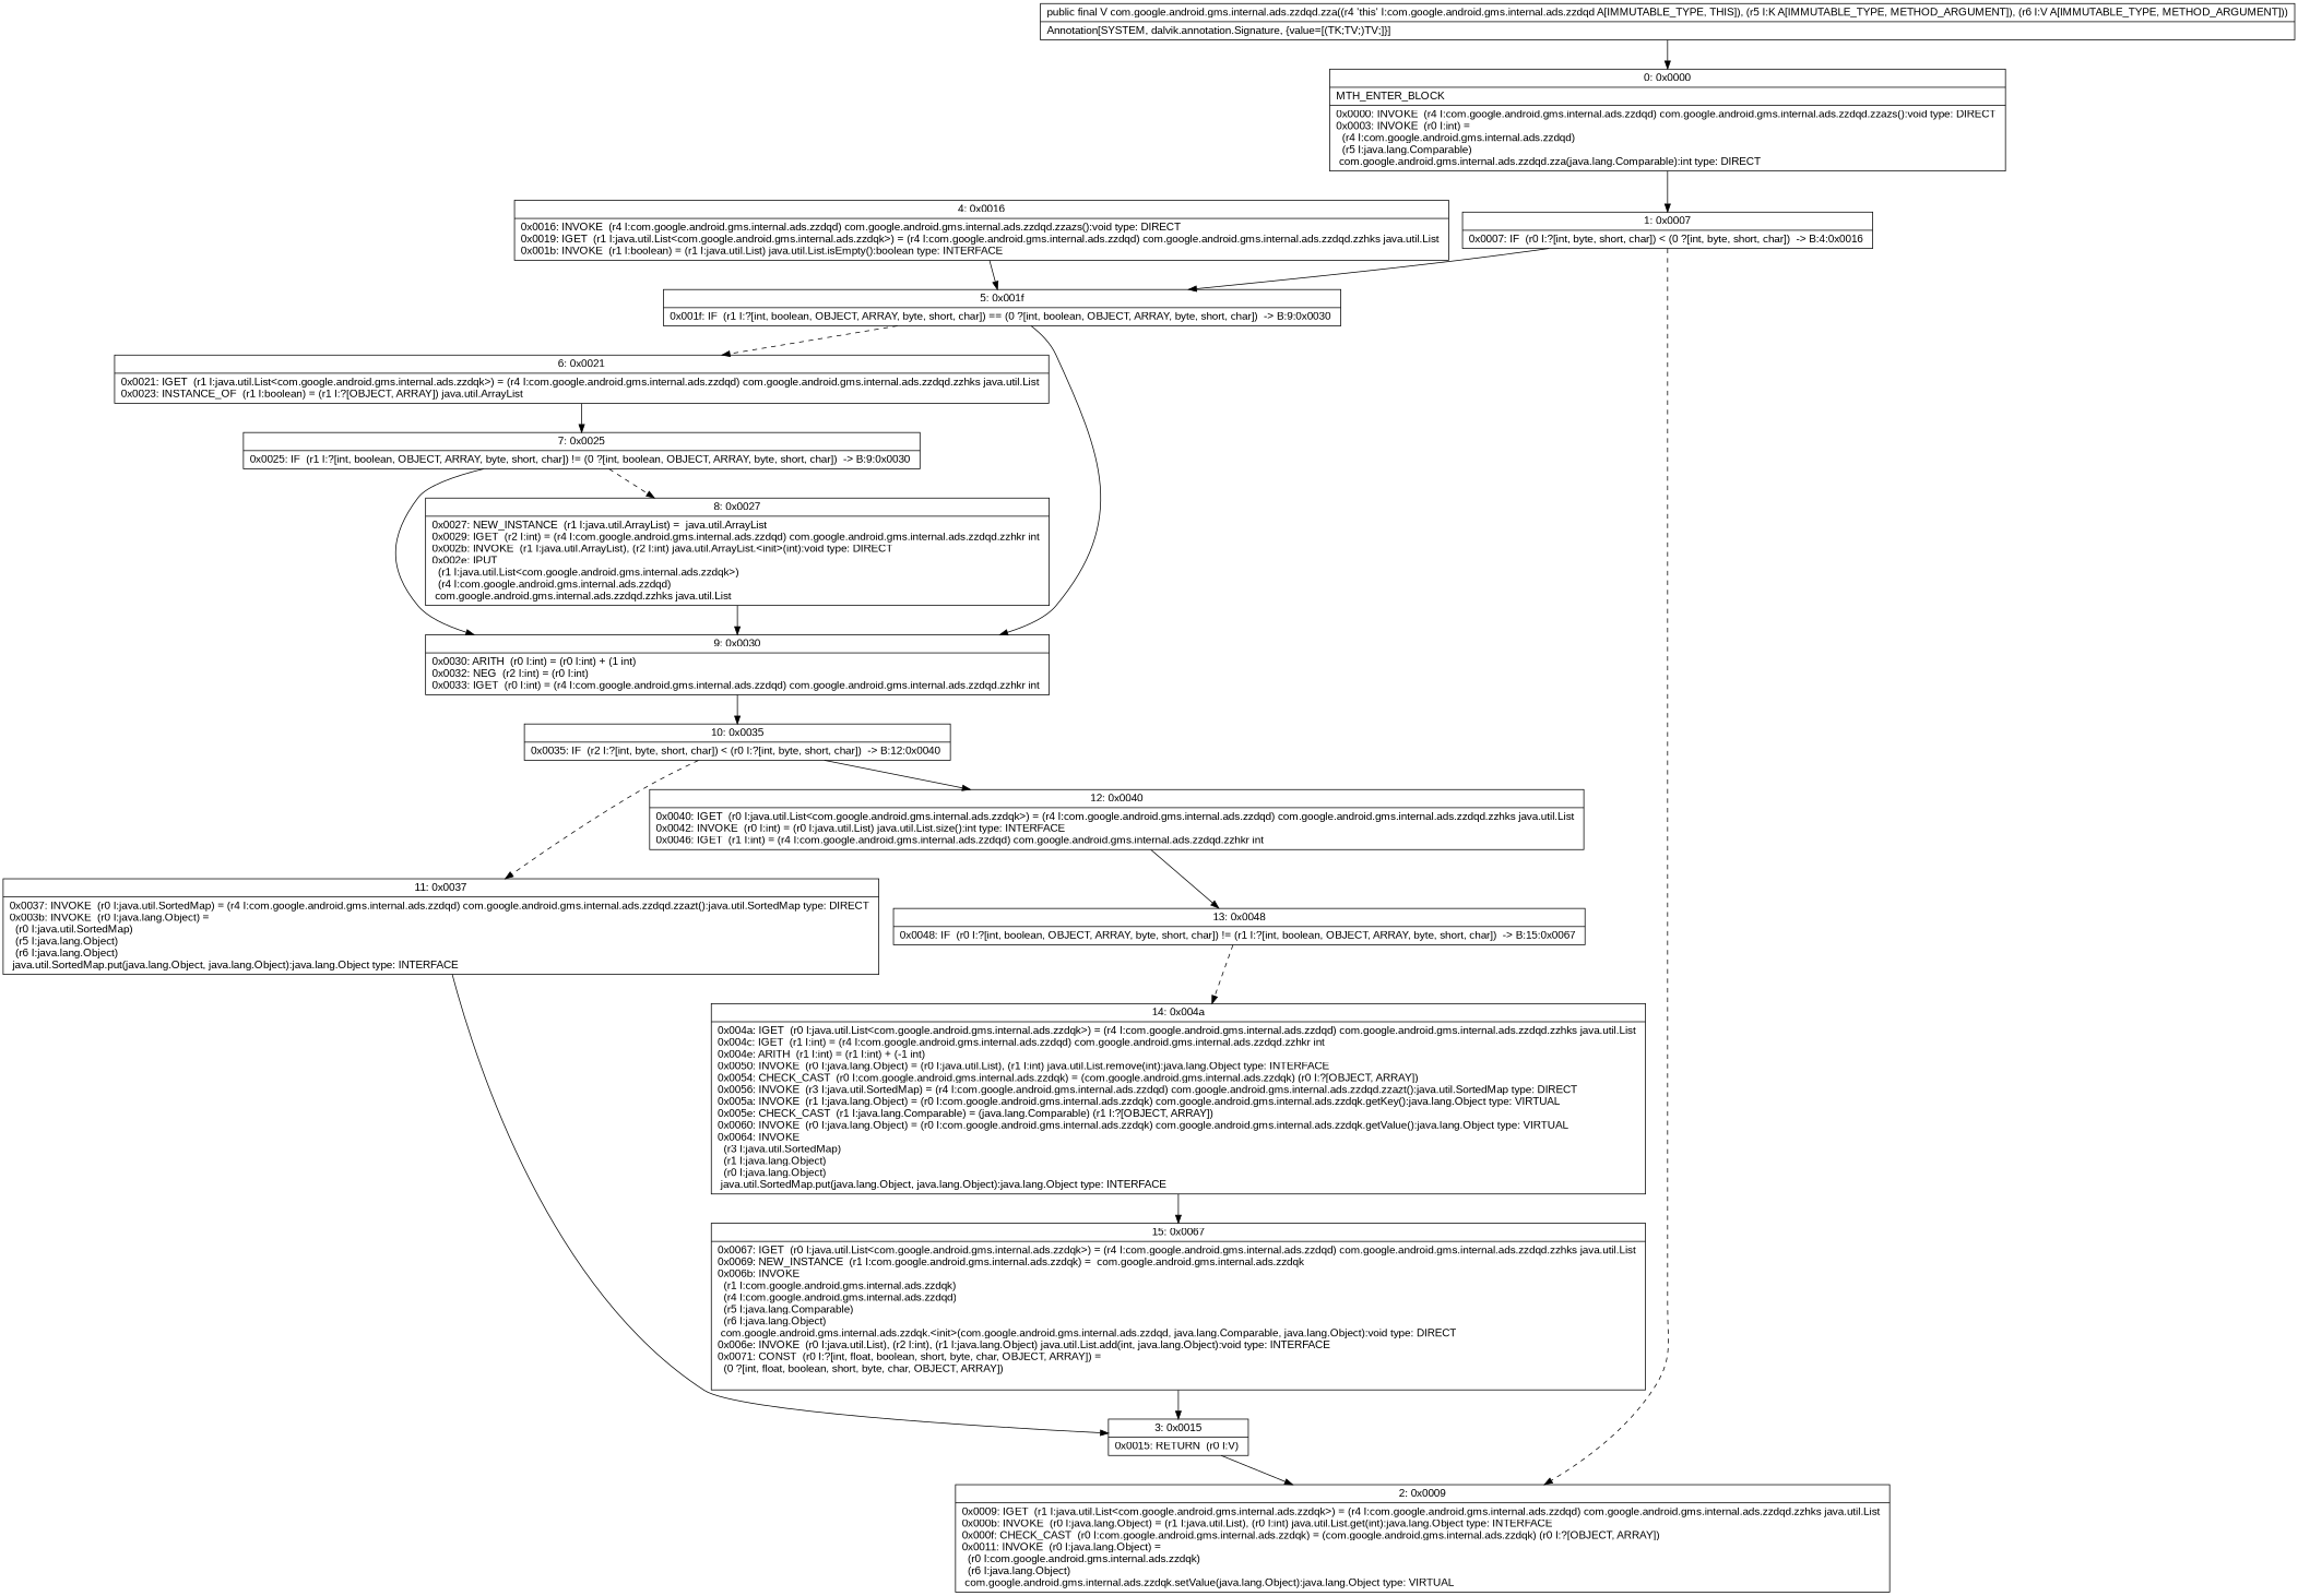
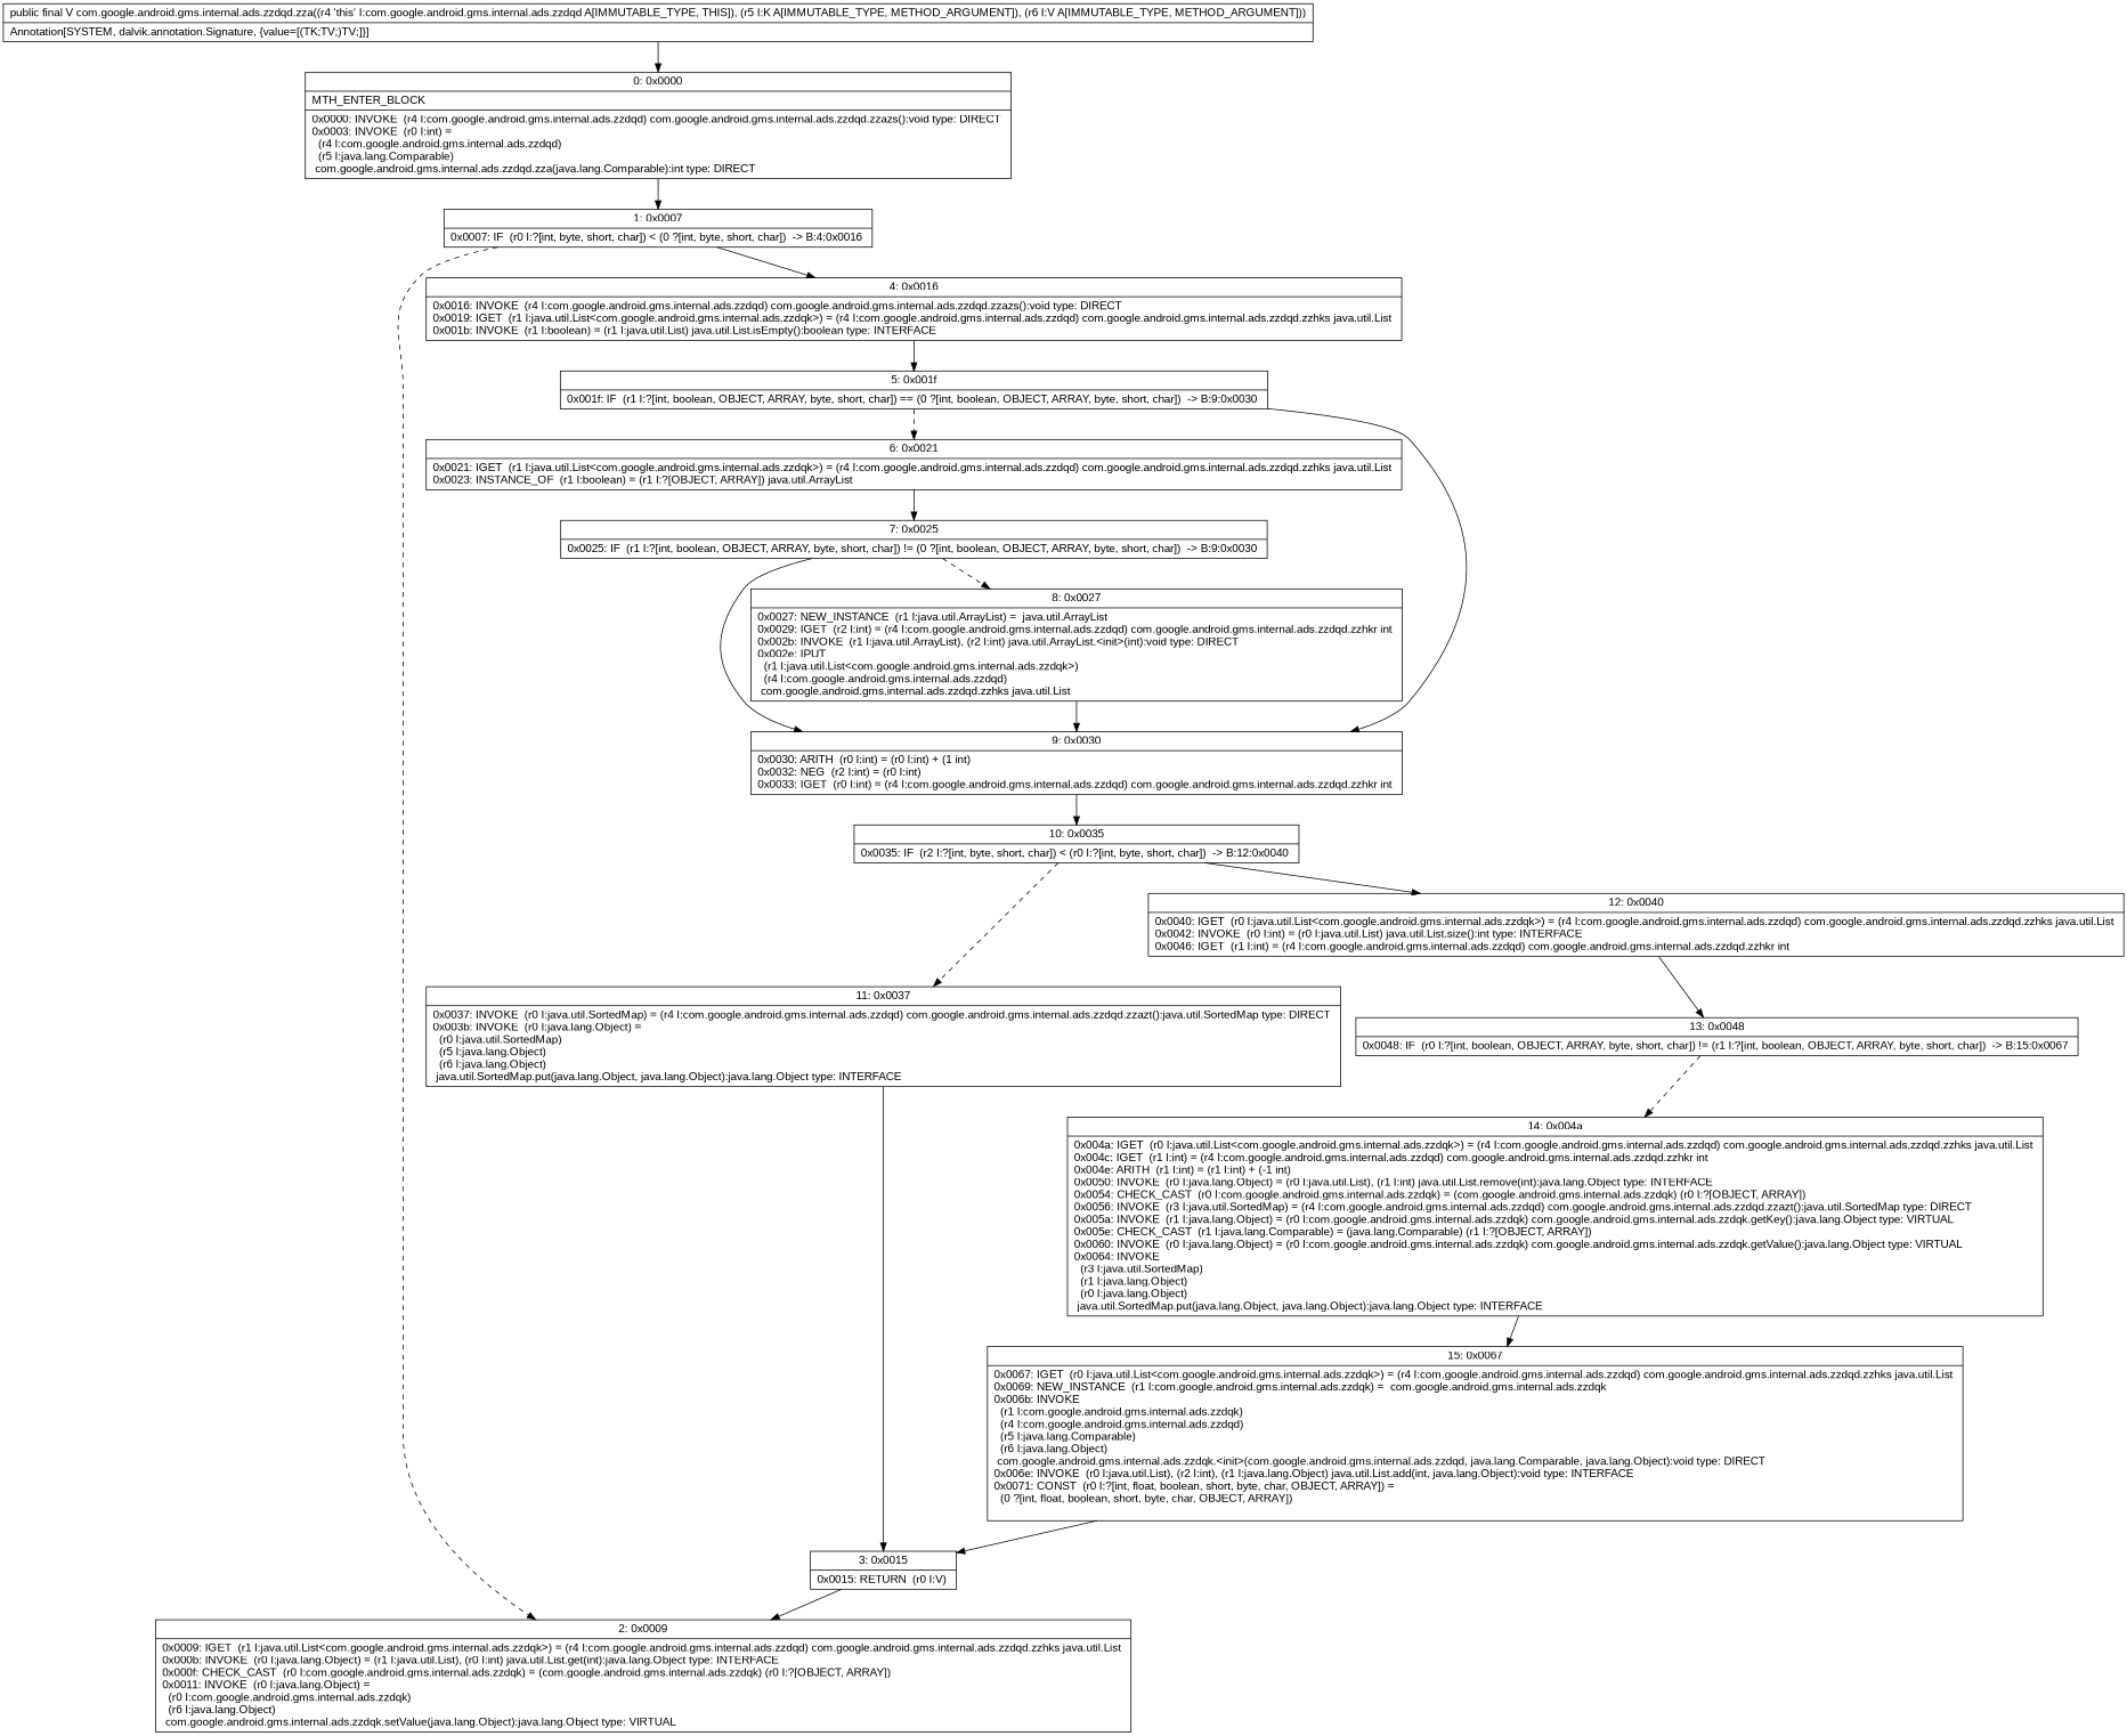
  digraph {
    fontname="Liberation Sans"
    node [fontname="Liberation Sans" shape=record]
    edge [fontname="Liberation Sans"]
    n1 [label="{0\:\ 0x0000|MTH_ENTER_BLOCK\l|0x0000: INVOKE  (r4 I:com.google.android.gms.internal.ads.zzdqd) com.google.android.gms.internal.ads.zzdqd.zzazs():void type: DIRECT \l0x0003: INVOKE  (r0 I:int) = \l  (r4 I:com.google.android.gms.internal.ads.zzdqd)\l  (r5 I:java.lang.Comparable)\l com.google.android.gms.internal.ads.zzdqd.zza(java.lang.Comparable):int type: DIRECT \l}"]
    n2 [label="{1\:\ 0x0007|0x0007: IF  (r0 I:?[int, byte, short, char]) \< (0 ?[int, byte, short, char])  \-\> B:4:0x0016 \l}"]
    n3 [label="{2\:\ 0x0009|0x0009: IGET  (r1 I:java.util.List\<com.google.android.gms.internal.ads.zzdqk\>) = (r4 I:com.google.android.gms.internal.ads.zzdqd) com.google.android.gms.internal.ads.zzdqd.zzhks java.util.List \l0x000b: INVOKE  (r0 I:java.lang.Object) = (r1 I:java.util.List), (r0 I:int) java.util.List.get(int):java.lang.Object type: INTERFACE \l0x000f: CHECK_CAST  (r0 I:com.google.android.gms.internal.ads.zzdqk) = (com.google.android.gms.internal.ads.zzdqk) (r0 I:?[OBJECT, ARRAY]) \l0x0011: INVOKE  (r0 I:java.lang.Object) = \l  (r0 I:com.google.android.gms.internal.ads.zzdqk)\l  (r6 I:java.lang.Object)\l com.google.android.gms.internal.ads.zzdqk.setValue(java.lang.Object):java.lang.Object type: VIRTUAL \l}"]
    n4 [label="{4\:\ 0x0016|0x0016: INVOKE  (r4 I:com.google.android.gms.internal.ads.zzdqd) com.google.android.gms.internal.ads.zzdqd.zzazs():void type: DIRECT \l0x0019: IGET  (r1 I:java.util.List\<com.google.android.gms.internal.ads.zzdqk\>) = (r4 I:com.google.android.gms.internal.ads.zzdqd) com.google.android.gms.internal.ads.zzdqd.zzhks java.util.List \l0x001b: INVOKE  (r1 I:boolean) = (r1 I:java.util.List) java.util.List.isEmpty():boolean type: INTERFACE \l}"]
    n5 [label="{5\:\ 0x001f|0x001f: IF  (r1 I:?[int, boolean, OBJECT, ARRAY, byte, short, char]) == (0 ?[int, boolean, OBJECT, ARRAY, byte, short, char])  \-\> B:9:0x0030 \l}"]
    n6 [label="{3\:\ 0x0015|0x0015: RETURN  (r0 I:V) \l}"]
    n7 [label="{6\:\ 0x0021|0x0021: IGET  (r1 I:java.util.List\<com.google.android.gms.internal.ads.zzdqk\>) = (r4 I:com.google.android.gms.internal.ads.zzdqd) com.google.android.gms.internal.ads.zzdqd.zzhks java.util.List \l0x0023: INSTANCE_OF  (r1 I:boolean) = (r1 I:?[OBJECT, ARRAY]) java.util.ArrayList \l}"]
    n8 [label="{9\:\ 0x0030|0x0030: ARITH  (r0 I:int) = (r0 I:int) + (1 int) \l0x0032: NEG  (r2 I:int) = (r0 I:int) \l0x0033: IGET  (r0 I:int) = (r4 I:com.google.android.gms.internal.ads.zzdqd) com.google.android.gms.internal.ads.zzdqd.zzhkr int \l}"]
    n9 [label="{7\:\ 0x0025|0x0025: IF  (r1 I:?[int, boolean, OBJECT, ARRAY, byte, short, char]) != (0 ?[int, boolean, OBJECT, ARRAY, byte, short, char])  \-\> B:9:0x0030 \l}"]
    n10 [label="{10\:\ 0x0035|0x0035: IF  (r2 I:?[int, byte, short, char]) \< (r0 I:?[int, byte, short, char])  \-\> B:12:0x0040 \l}"]
    n11 [label="{8\:\ 0x0027|0x0027: NEW_INSTANCE  (r1 I:java.util.ArrayList) =  java.util.ArrayList \l0x0029: IGET  (r2 I:int) = (r4 I:com.google.android.gms.internal.ads.zzdqd) com.google.android.gms.internal.ads.zzdqd.zzhkr int \l0x002b: INVOKE  (r1 I:java.util.ArrayList), (r2 I:int) java.util.ArrayList.\<init\>(int):void type: DIRECT \l0x002e: IPUT  \l  (r1 I:java.util.List\<com.google.android.gms.internal.ads.zzdqk\>)\l  (r4 I:com.google.android.gms.internal.ads.zzdqd)\l com.google.android.gms.internal.ads.zzdqd.zzhks java.util.List \l}"]
    n12 [label="{11\:\ 0x0037|0x0037: INVOKE  (r0 I:java.util.SortedMap) = (r4 I:com.google.android.gms.internal.ads.zzdqd) com.google.android.gms.internal.ads.zzdqd.zzazt():java.util.SortedMap type: DIRECT \l0x003b: INVOKE  (r0 I:java.lang.Object) = \l  (r0 I:java.util.SortedMap)\l  (r5 I:java.lang.Object)\l  (r6 I:java.lang.Object)\l java.util.SortedMap.put(java.lang.Object, java.lang.Object):java.lang.Object type: INTERFACE \l}"]
    n13 [label="{12\:\ 0x0040|0x0040: IGET  (r0 I:java.util.List\<com.google.android.gms.internal.ads.zzdqk\>) = (r4 I:com.google.android.gms.internal.ads.zzdqd) com.google.android.gms.internal.ads.zzdqd.zzhks java.util.List \l0x0042: INVOKE  (r0 I:int) = (r0 I:java.util.List) java.util.List.size():int type: INTERFACE \l0x0046: IGET  (r1 I:int) = (r4 I:com.google.android.gms.internal.ads.zzdqd) com.google.android.gms.internal.ads.zzdqd.zzhkr int \l}"]
    n14 [label="{13\:\ 0x0048|0x0048: IF  (r0 I:?[int, boolean, OBJECT, ARRAY, byte, short, char]) != (r1 I:?[int, boolean, OBJECT, ARRAY, byte, short, char])  \-\> B:15:0x0067 \l}"]
    n15 [label="{14\:\ 0x004a|0x004a: IGET  (r0 I:java.util.List\<com.google.android.gms.internal.ads.zzdqk\>) = (r4 I:com.google.android.gms.internal.ads.zzdqd) com.google.android.gms.internal.ads.zzdqd.zzhks java.util.List \l0x004c: IGET  (r1 I:int) = (r4 I:com.google.android.gms.internal.ads.zzdqd) com.google.android.gms.internal.ads.zzdqd.zzhkr int \l0x004e: ARITH  (r1 I:int) = (r1 I:int) + (\-1 int) \l0x0050: INVOKE  (r0 I:java.lang.Object) = (r0 I:java.util.List), (r1 I:int) java.util.List.remove(int):java.lang.Object type: INTERFACE \l0x0054: CHECK_CAST  (r0 I:com.google.android.gms.internal.ads.zzdqk) = (com.google.android.gms.internal.ads.zzdqk) (r0 I:?[OBJECT, ARRAY]) \l0x0056: INVOKE  (r3 I:java.util.SortedMap) = (r4 I:com.google.android.gms.internal.ads.zzdqd) com.google.android.gms.internal.ads.zzdqd.zzazt():java.util.SortedMap type: DIRECT \l0x005a: INVOKE  (r1 I:java.lang.Object) = (r0 I:com.google.android.gms.internal.ads.zzdqk) com.google.android.gms.internal.ads.zzdqk.getKey():java.lang.Object type: VIRTUAL \l0x005e: CHECK_CAST  (r1 I:java.lang.Comparable) = (java.lang.Comparable) (r1 I:?[OBJECT, ARRAY]) \l0x0060: INVOKE  (r0 I:java.lang.Object) = (r0 I:com.google.android.gms.internal.ads.zzdqk) com.google.android.gms.internal.ads.zzdqk.getValue():java.lang.Object type: VIRTUAL \l0x0064: INVOKE  \l  (r3 I:java.util.SortedMap)\l  (r1 I:java.lang.Object)\l  (r0 I:java.lang.Object)\l java.util.SortedMap.put(java.lang.Object, java.lang.Object):java.lang.Object type: INTERFACE \l}"]
    n16 [label="{15\:\ 0x0067|0x0067: IGET  (r0 I:java.util.List\<com.google.android.gms.internal.ads.zzdqk\>) = (r4 I:com.google.android.gms.internal.ads.zzdqd) com.google.android.gms.internal.ads.zzdqd.zzhks java.util.List \l0x0069: NEW_INSTANCE  (r1 I:com.google.android.gms.internal.ads.zzdqk) =  com.google.android.gms.internal.ads.zzdqk \l0x006b: INVOKE  \l  (r1 I:com.google.android.gms.internal.ads.zzdqk)\l  (r4 I:com.google.android.gms.internal.ads.zzdqd)\l  (r5 I:java.lang.Comparable)\l  (r6 I:java.lang.Object)\l com.google.android.gms.internal.ads.zzdqk.\<init\>(com.google.android.gms.internal.ads.zzdqd, java.lang.Comparable, java.lang.Object):void type: DIRECT \l0x006e: INVOKE  (r0 I:java.util.List), (r2 I:int), (r1 I:java.lang.Object) java.util.List.add(int, java.lang.Object):void type: INTERFACE \l0x0071: CONST  (r0 I:?[int, float, boolean, short, byte, char, OBJECT, ARRAY]) = \l  (0 ?[int, float, boolean, short, byte, char, OBJECT, ARRAY])\l \l}"]
    n17 [label="{public final V com.google.android.gms.internal.ads.zzdqd.zza((r4 'this' I:com.google.android.gms.internal.ads.zzdqd A[IMMUTABLE_TYPE, THIS]), (r5 I:K A[IMMUTABLE_TYPE, METHOD_ARGUMENT]), (r6 I:V A[IMMUTABLE_TYPE, METHOD_ARGUMENT]))  | Annotation[SYSTEM, dalvik.annotation.Signature, \{value=[(TK;TV;)TV;]\}]\l}"]
    n1 -> n2
    n2 -> n3 [style=dashed]
-   n2 -> n5
+   n2 -> n4
    n4 -> n5
    n5 -> n7 [style=dashed]
    n5 -> n8
    n6 -> n3
    n7 -> n9
    n8 -> n10
    n9 -> n8
    n9 -> n11 [style=dashed]
    n10 -> n12 [style=dashed]
    n10 -> n13
    n11 -> n8
    n12 -> n6
    n13 -> n14
    n14 -> n15 [style=dashed]
    n15 -> n16
    n16 -> n6
    n17 -> n1
  }
